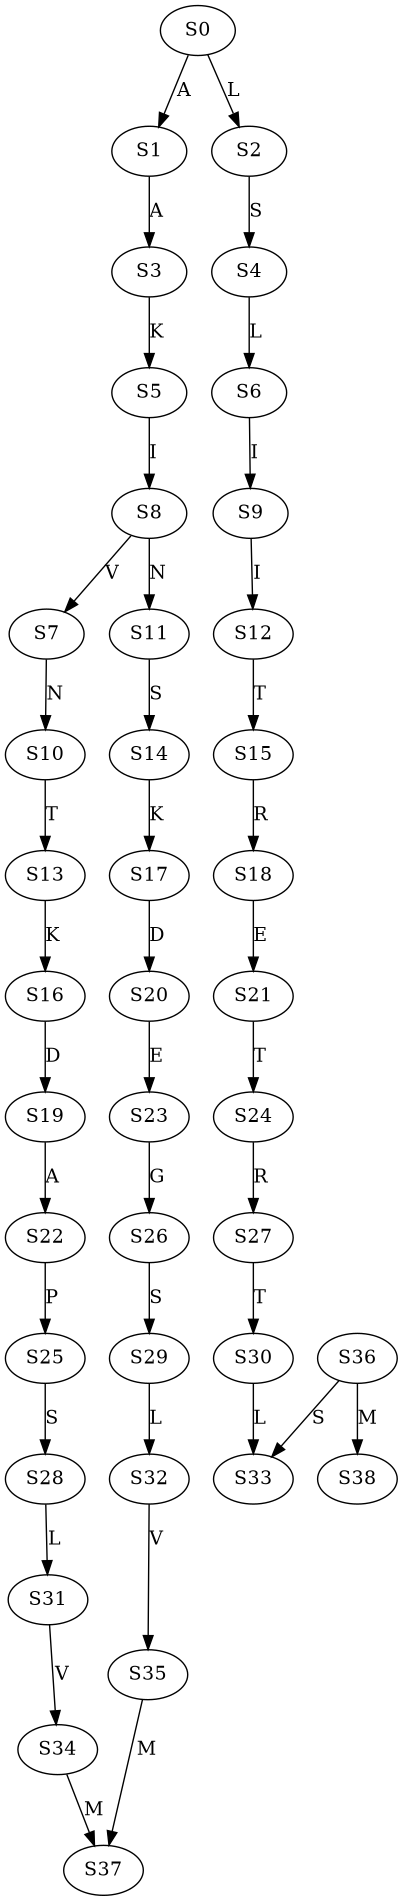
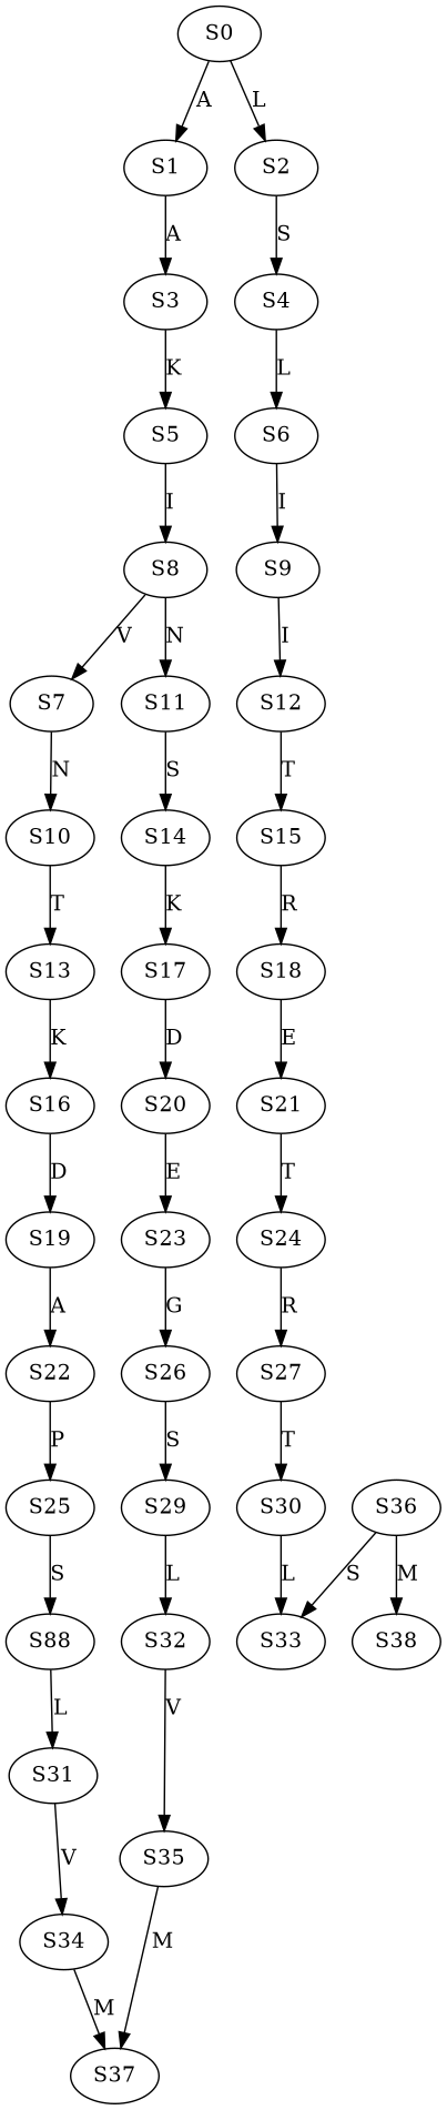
  strict digraph {
    S0
    S1
    S2
    S3
    S4
    S5
    S6
    S8
    S9
    S7
    S10
    S11
    S12
    S13
    S14
    S15
    S16
    S17
    S18
    S19
    S20
    S21
    S22
    S23
    S24
    S25
    S26
    S27
-   S28
+   S28 [label=S88]
    S29
    S30
    S31
    S32
    S33
    S34
    S35
    S37
    S36
    S38
    S0 -> S1 [label=A]
    S0 -> S2 [label=L]
    S1 -> S3 [label=A]
    S2 -> S4 [label=S]
    S3 -> S5 [label=K]
    S4 -> S6 [label=L]
    S5 -> S8 [label=I]
    S6 -> S9 [label=I]
    S8 -> S7 [label=V]
    S8 -> S11 [label=N]
    S9 -> S12 [label=I]
    S7 -> S10 [label=N]
    S10 -> S13 [label=T]
    S11 -> S14 [label=S]
    S12 -> S15 [label=T]
    S13 -> S16 [label=K]
    S14 -> S17 [label=K]
    S15 -> S18 [label=R]
    S16 -> S19 [label=D]
    S17 -> S20 [label=D]
    S18 -> S21 [label=E]
    S19 -> S22 [label=A]
    S20 -> S23 [label=E]
    S21 -> S24 [label=T]
    S22 -> S25 [label=P]
    S23 -> S26 [label=G]
    S24 -> S27 [label=R]
    S25 -> S28 [label=S]
    S26 -> S29 [label=S]
    S27 -> S30 [label=T]
    S28 -> S31 [label=L]
    S29 -> S32 [label=L]
    S30 -> S33 [label=L]
    S31 -> S34 [label=V]
    S32 -> S35 [label=V]
    S34 -> S37 [label=M]
    S35 -> S37 [label=M]
    S36 -> S33 [label=S]
    S36 -> S38 [label=M]
  }
